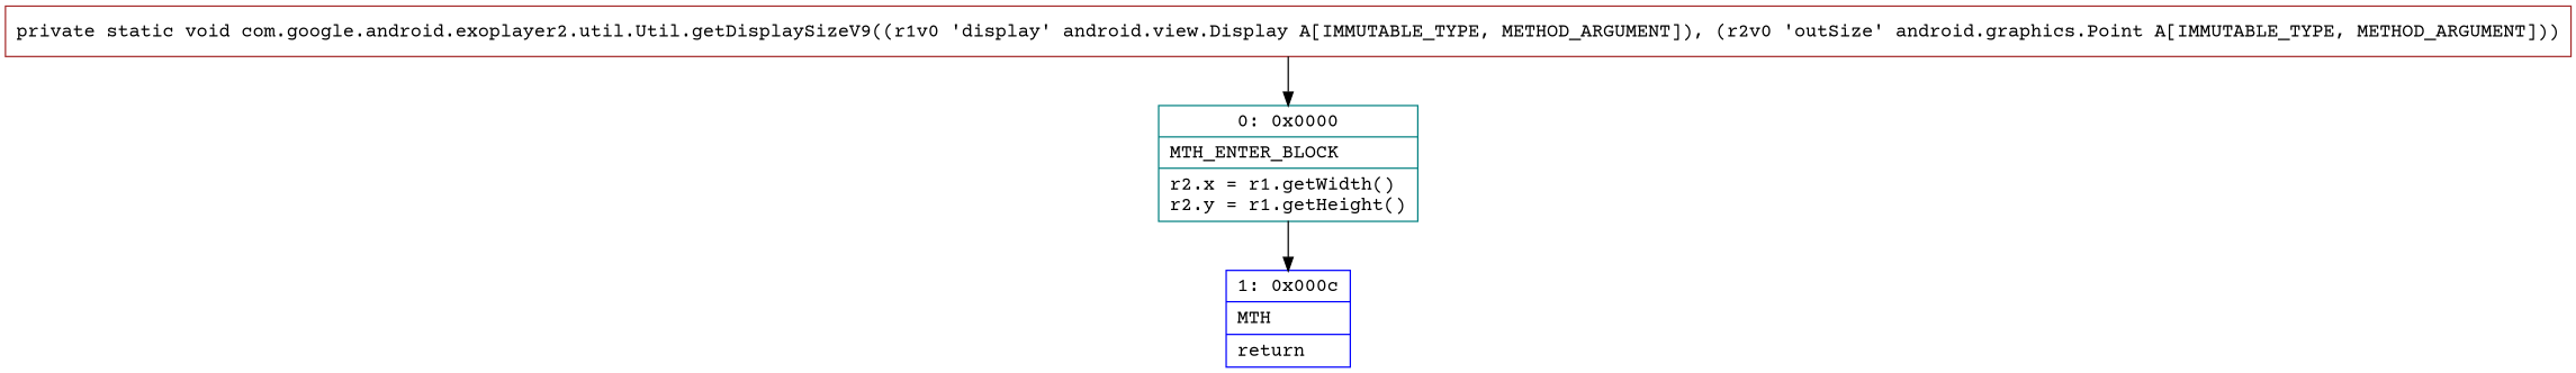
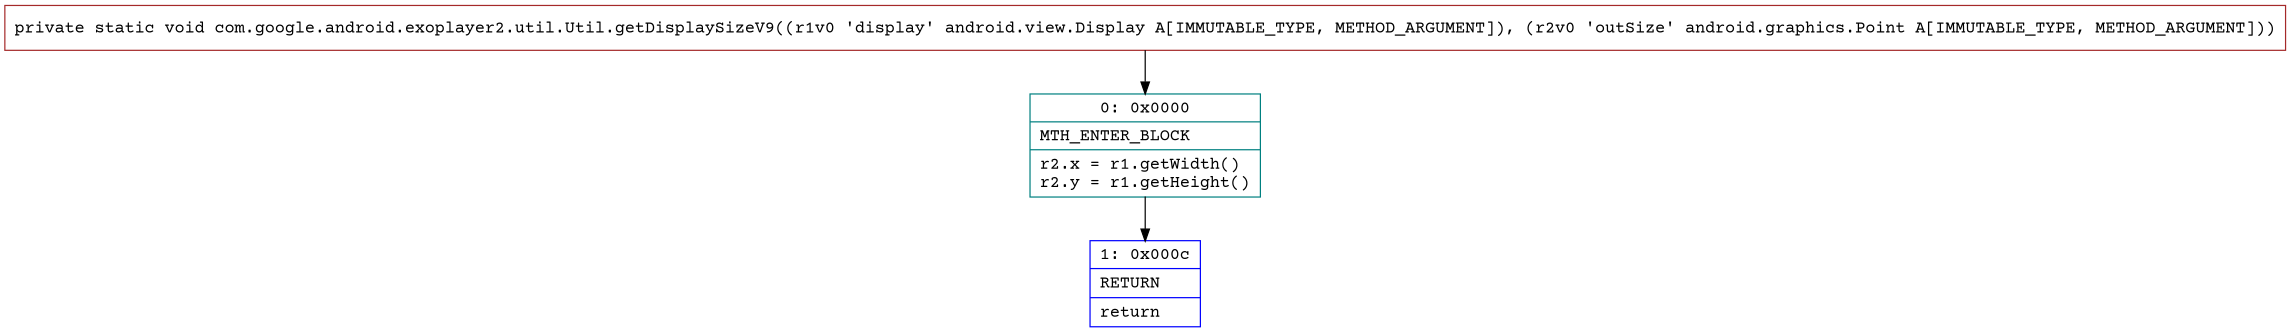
  digraph {
    fontname="Courier Prime"
    node [shape=record fontname="Courier Prime"]
    edge [color=black fontname="Courier Prime"]
    n1 [label="{0\:\ 0x0000|MTH_ENTER_BLOCK\l|r2.x = r1.getWidth()\lr2.y = r1.getHeight()\l}" color=teal]
-   n2 [label="{1\:\ 0x000c|MTH\l|return\l}" color=blue]
+   n2 [label="{1\:\ 0x000c|RETURN\l|return\l}" color=blue]
    n3 [label="{private static void com.google.android.exoplayer2.util.Util.getDisplaySizeV9((r1v0 'display' android.view.Display A[IMMUTABLE_TYPE, METHOD_ARGUMENT]), (r2v0 'outSize' android.graphics.Point A[IMMUTABLE_TYPE, METHOD_ARGUMENT])) }" color=brown]
    n1 -> n2
    n3 -> n1
  }
